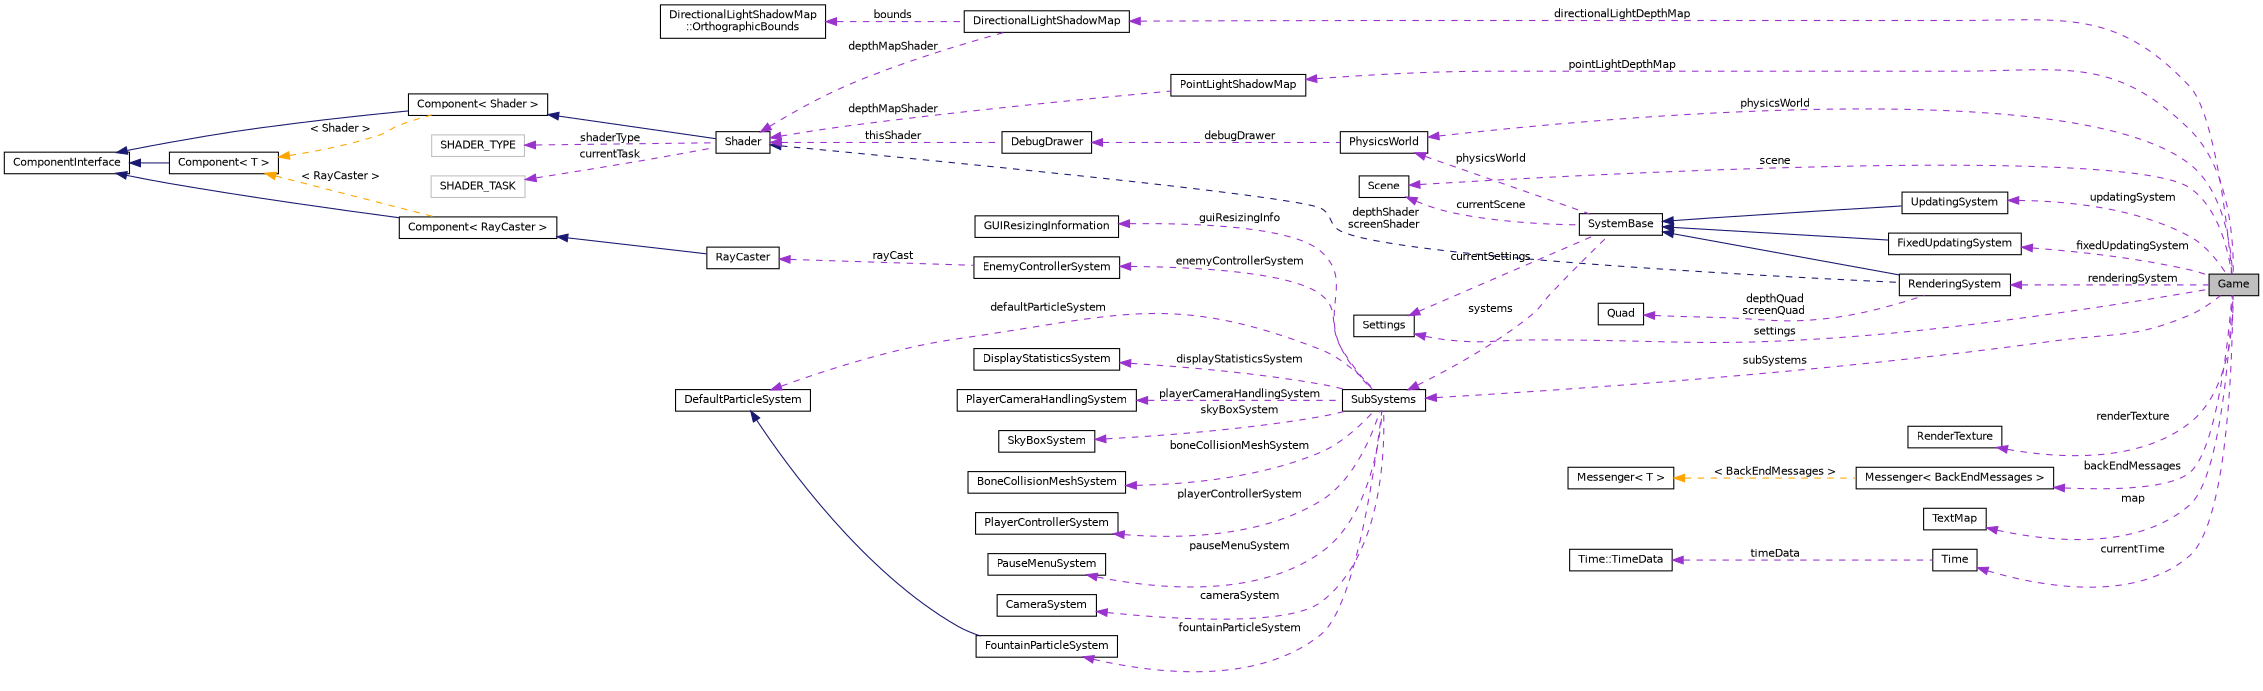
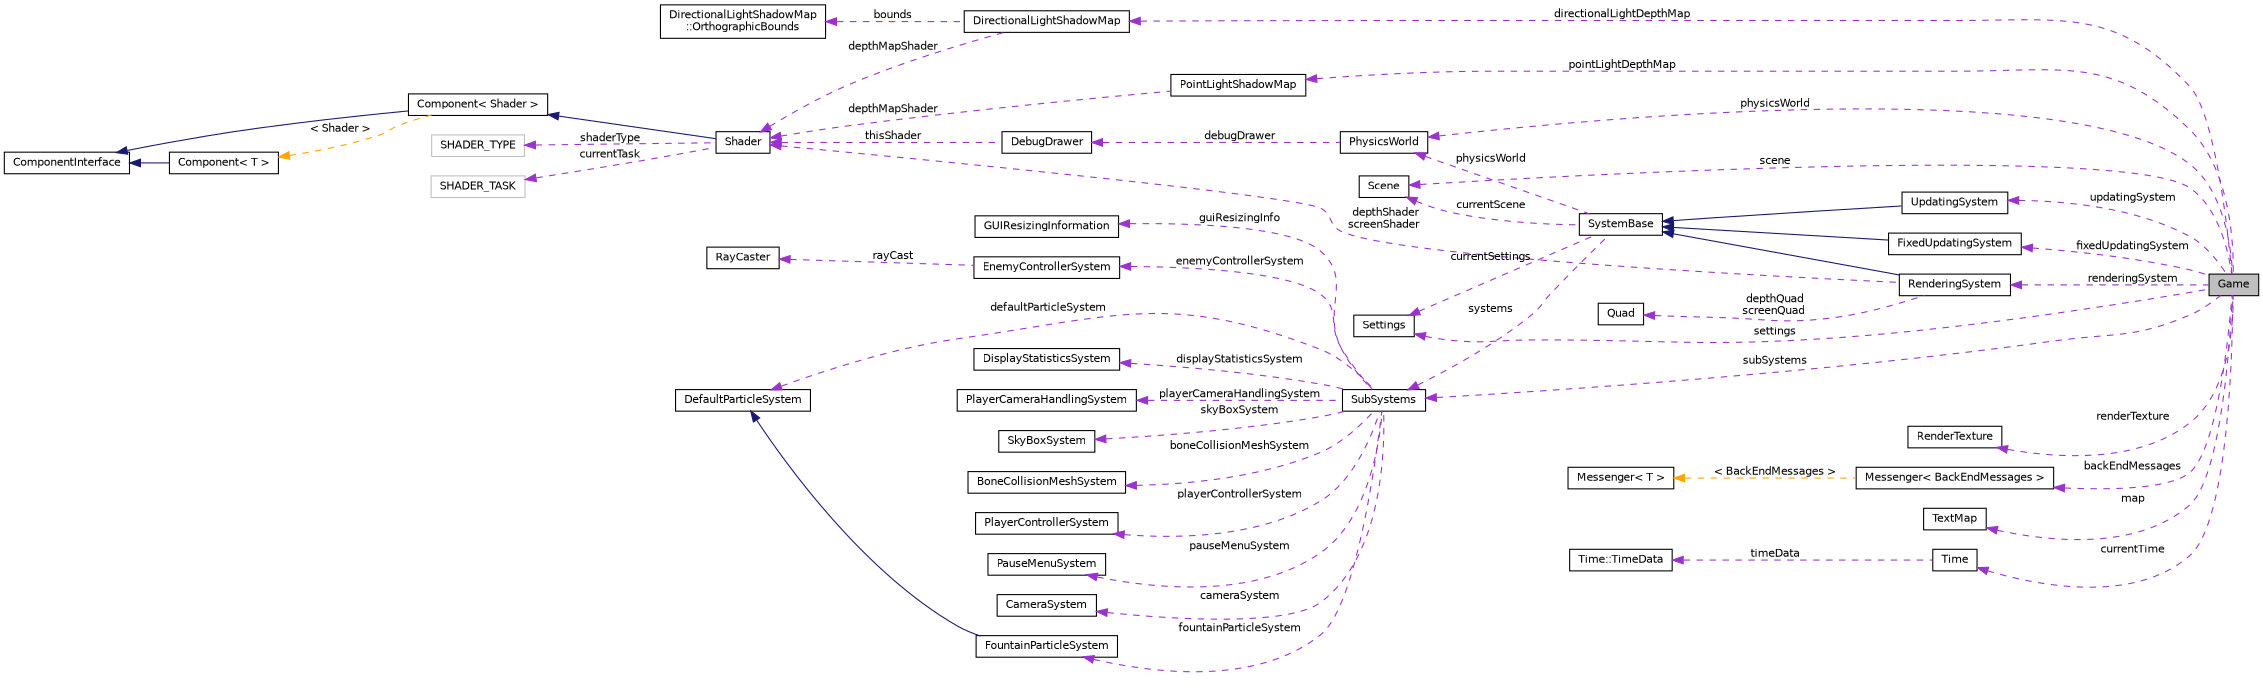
  digraph {
    rankdir=LR
    node [color=black fillcolor=white fontname=Helvetica fontsize=10 shape=record style=filled]
    edge [color=darkorchid3 dir=back fontname=Helvetica fontsize=10 labelfontname=Helvetica labelfontsize=10 style=dashed]
    n1 [fillcolor=grey75 fontcolor=black height=0.2 label=Game width=0.4]
    n2 [height=0.2 label=PhysicsWorld width=0.4]
    n3 [height=0.2 label=SystemBase width=0.4]
    n4 [height=0.2 label=RenderingSystem width=0.4]
    n5 [height=0.2 label=FixedUpdatingSystem width=0.4]
    n6 [height=0.2 label=UpdatingSystem width=0.4]
    n7 [height=0.2 label=DebugDrawer width=0.4]
    n8 [height=0.2 label=Shader width=0.4]
    n9 [height=0.2 label=DirectionalLightShadowMap width=0.4]
    n10 [height=0.2 label=PointLightShadowMap width=0.4]
    n11 [height=0.2 label="Component\< Shader \>" width=0.4]
    n12 [height=0.2 label=ComponentInterface width=0.4]
    n13 [height=0.2 label="Component\< T \>" width=0.4]
-   n14 [height=0.2 label="Component\< RayCaster \>" width=0.4]
    n15 [height=0.2 label=RayCaster width=0.4]
    n16 [color=grey75 height=0.2 label=SHADER_TYPE width=0.4]
    n17 [color=grey75 height=0.2 label=SHADER_TASK width=0.4]
    n18 [height=0.2 label=Scene width=0.4]
    n19 [height=0.2 label=Settings width=0.4]
    n20 [height=0.2 label=SubSystems width=0.4]
    n21 [height=0.2 label=FountainParticleSystem width=0.4]
    n22 [height=0.2 label=DefaultParticleSystem width=0.4]
    n23 [height=0.2 label=EnemyControllerSystem width=0.4]
    n24 [height=0.2 label=DisplayStatisticsSystem width=0.4]
    n25 [height=0.2 label=PlayerCameraHandlingSystem width=0.4]
    n26 [height=0.2 label=SkyBoxSystem width=0.4]
    n27 [height=0.2 label=BoneCollisionMeshSystem width=0.4]
    n28 [height=0.2 label=PlayerControllerSystem width=0.4]
    n29 [height=0.2 label=PauseMenuSystem width=0.4]
    n30 [height=0.2 label=CameraSystem width=0.4]
    n31 [height=0.2 label=GUIResizingInformation width=0.4]
    n32 [height=0.2 label=Quad width=0.4]
    n33 [height=0.2 label=RenderTexture width=0.4]
    n34 [height=0.2 label="Messenger\< BackEndMessages \>" width=0.4]
    n35 [height=0.2 label="Messenger\< T \>" width=0.4]
    n36 [height=0.2 label="DirectionalLightShadowMap\l::OrthographicBounds" width=0.4]
    n37 [height=0.2 label=TextMap width=0.4]
    n38 [height=0.2 label=Time width=0.4]
    n39 [height=0.2 label="Time::TimeData" width=0.4]
    n2 -> n1 [label=" physicsWorld"]
    n2 -> n3 [label=" physicsWorld"]
    n3 -> n4 [color=midnightblue style=solid]
    n3 -> n5 [color=midnightblue style=solid]
    n3 -> n6 [color=midnightblue style=solid]
    n4 -> n1 [label=" renderingSystem"]
    n5 -> n1 [label=" fixedUpdatingSystem"]
    n6 -> n1 [label=" updatingSystem"]
    n7 -> n2 [label=" debugDrawer"]
-   n8 -> n4 [color=midnightblue label=" depthShader\nscreenShader"]
+   n8 -> n4 [label=" depthShader\nscreenShader"]
    n8 -> n7 [label=" thisShader"]
    n8 -> n9 [label=" depthMapShader"]
    n8 -> n10 [label=" depthMapShader"]
    n9 -> n1 [label=" directionalLightDepthMap"]
    n10 -> n1 [label=" pointLightDepthMap"]
    n11 -> n8 [color=midnightblue style=solid]
    n12 -> n11 [color=midnightblue style=solid]
    n12 -> n13 [color=midnightblue style=solid]
-   n12 -> n14 [color=midnightblue style=solid]
    n13 -> n11 [color=orange label=" \< Shader \>"]
-   n13 -> n14 [color=orange label=" \< RayCaster \>"]
-   n14 -> n15 [color=midnightblue style=solid]
    n15 -> n23 [label=" rayCast"]
    n16 -> n8 [label=" shaderType"]
    n17 -> n8 [label=" currentTask"]
    n18 -> n1 [label=" scene"]
    n18 -> n3 [label=" currentScene"]
    n19 -> n1 [label=" settings"]
    n19 -> n3 [label=" currentSettings"]
    n20 -> n1 [label=" subSystems"]
    n20 -> n3 [label=" systems"]
    n21 -> n20 [label=" fountainParticleSystem"]
    n22 -> n20 [label=" defaultParticleSystem"]
    n22 -> n21 [color=midnightblue style=solid]
    n23 -> n20 [label=" enemyControllerSystem"]
    n24 -> n20 [label=" displayStatisticsSystem"]
    n25 -> n20 [label=" playerCameraHandlingSystem"]
    n26 -> n20 [label=" skyBoxSystem"]
    n27 -> n20 [label=" boneCollisionMeshSystem"]
    n28 -> n20 [label=" playerControllerSystem"]
    n29 -> n20 [label=" pauseMenuSystem"]
    n30 -> n20 [label=" cameraSystem"]
    n31 -> n20 [label=" guiResizingInfo"]
    n32 -> n4 [label=" depthQuad\nscreenQuad"]
    n33 -> n1 [label=" renderTexture"]
    n34 -> n1 [label=" backEndMessages"]
    n35 -> n34 [color=orange label=" \< BackEndMessages \>"]
    n36 -> n9 [label=" bounds"]
    n37 -> n1 [label=" map"]
    n38 -> n1 [label=" currentTime"]
    n39 -> n38 [label=" timeData"]
  }
